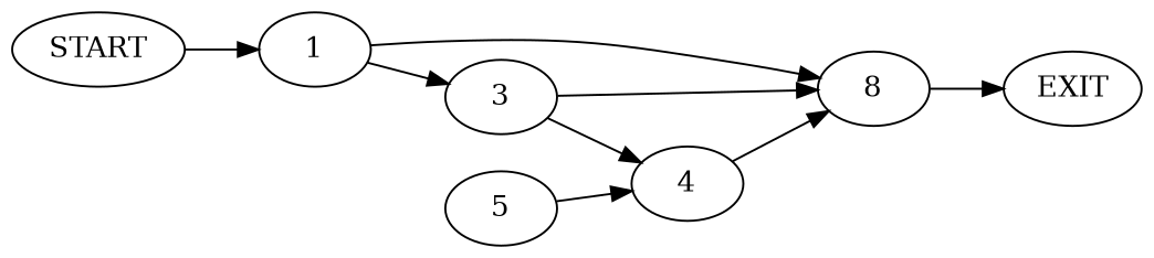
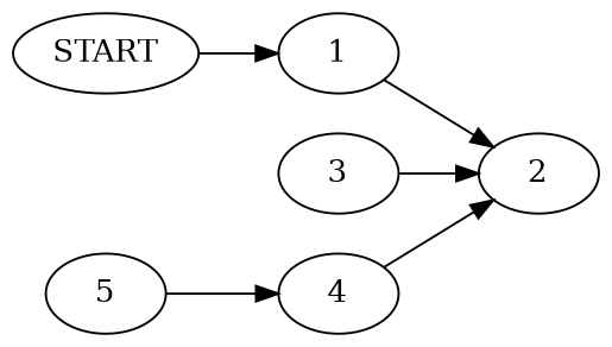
  digraph {
    rankdir=LR
    n1 [label=START]
    1
-   2 [label=8]
+   2
    3
-   n5 [label=EXIT]
    4
    5
    n1 -> 1
    1 -> 2
-   1 -> 3
-   2 -> n5
    3 -> 2
-   3 -> 4
    4 -> 2
    5 -> 4
  }
